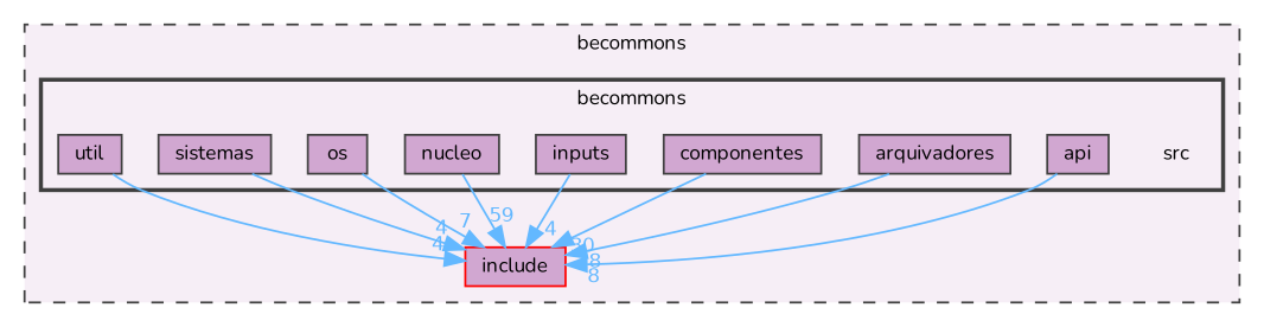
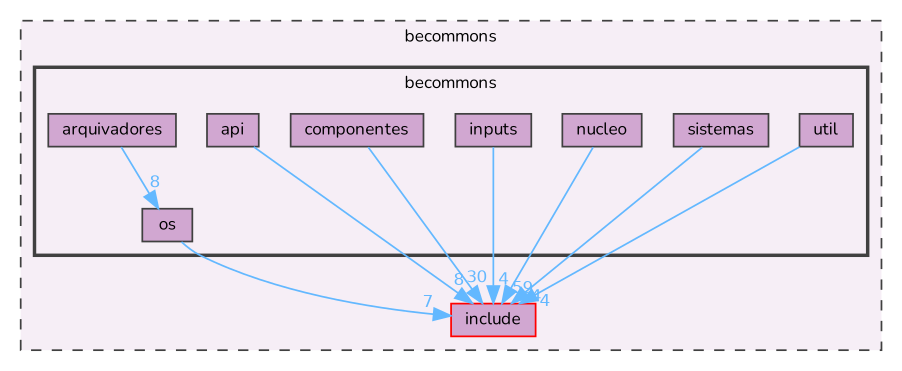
  digraph {
    compound=true
    fontname=Nunito
    node [fontname=Nunito fontsize=10 shape=box color=grey25 fillcolor="#d1a7d1" style=filled]
    edge [color=steelblue1 fontcolor=steelblue1 fontname=Nunito fontsize=10 headlabel=4 labeldistance=1.5 labelfontname=Helvetica labelfontsize=10]
-   n1 [height=0.2 label=src shape=plaintext width=0.4 color="" fillcolor="" style=""]
    n2 [height=0.2 label=api width=0.4]
    n3 [height=0.2 label=arquivadores width=0.4]
    n4 [height=0.2 label=componentes width=0.4]
    n5 [height=0.2 label=inputs width=0.4]
    n6 [height=0.2 label=nucleo width=0.4]
    n7 [height=0.2 label=os width=0.4]
    n8 [height=0.2 label=sistemas width=0.4]
    n9 [height=0.2 label=util width=0.4]
    n10 [color=red height=0.2 label=include width=0.4]
    subgraph cluster_1 {
      bgcolor="#f6eef6"
      fontsize=10
      label=becommons
      pencolor=grey25
      style="filled,dashed"
      n10
      subgraph cluster_2 {
        bgcolor="#f6eef6"
        fontsize=10
        pencolor=grey25
        style="filled,bold"
-       n1
        n2
        n3
        n4
        n5
        n6
        n7
        n8
        n9
      }
    }
    n2 -> n10 [headlabel=8]
-   n3 -> n10 [headlabel=8]
+   n3 -> n7 [headlabel=8]
    n4 -> n10 [headlabel=30]
    n5 -> n10
    n6 -> n10 [headlabel=59]
    n7 -> n10 [headlabel=7]
    n8 -> n10
    n9 -> n10
  }
